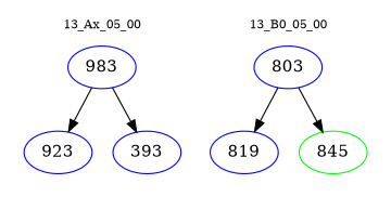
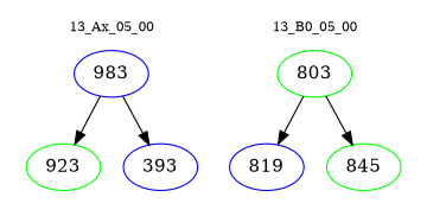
  digraph {
    node [color=blue]
    edge [color=black]
    n1 [label=983]
-   n2 [label=923]
+   n2 [color=green label=923]
    n3 [label=393]
-   n4 [label=803]
+   n4 [color=green label=803]
    n5 [label=819]
    n6 [color=green label=845]
    subgraph cluster_1 {
      color=white
      fontsize=10
      label="13_Ax_05_00"
      n1
      n2
      n3
    }
    subgraph cluster_2 {
      color=white
      fontsize=10
      label="13_B0_05_00"
      n4
      n5
      n6
    }
    n1 -> n2
    n1 -> n3
    n4 -> n5
    n4 -> n6
  }
